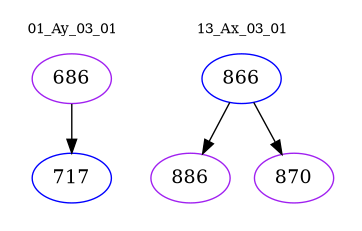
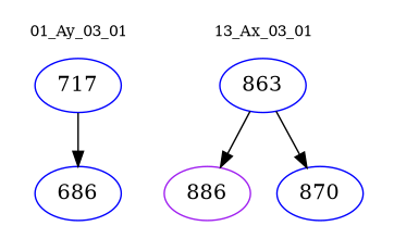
  digraph {
    node [color=blue]
    edge [color=black]
-   n1 [color=purple label=686]
+   n1 [label=686]
    n2 [label=717]
-   n3 [label=866]
+   n3 [label=863]
    n4 [color=purple label=886]
-   n5 [color=purple label=870]
+   n5 [label=870]
    subgraph cluster_1 {
      color=white
      fontsize=10
      label="01_Ay_03_01"
      n1
      n2
    }
    subgraph cluster_2 {
      color=white
      fontsize=10
      label="13_Ax_03_01"
      n3
      n4
      n5
    }
-   n1 -> n2
+   n2 -> n1
    n3 -> n4
    n3 -> n5
  }
